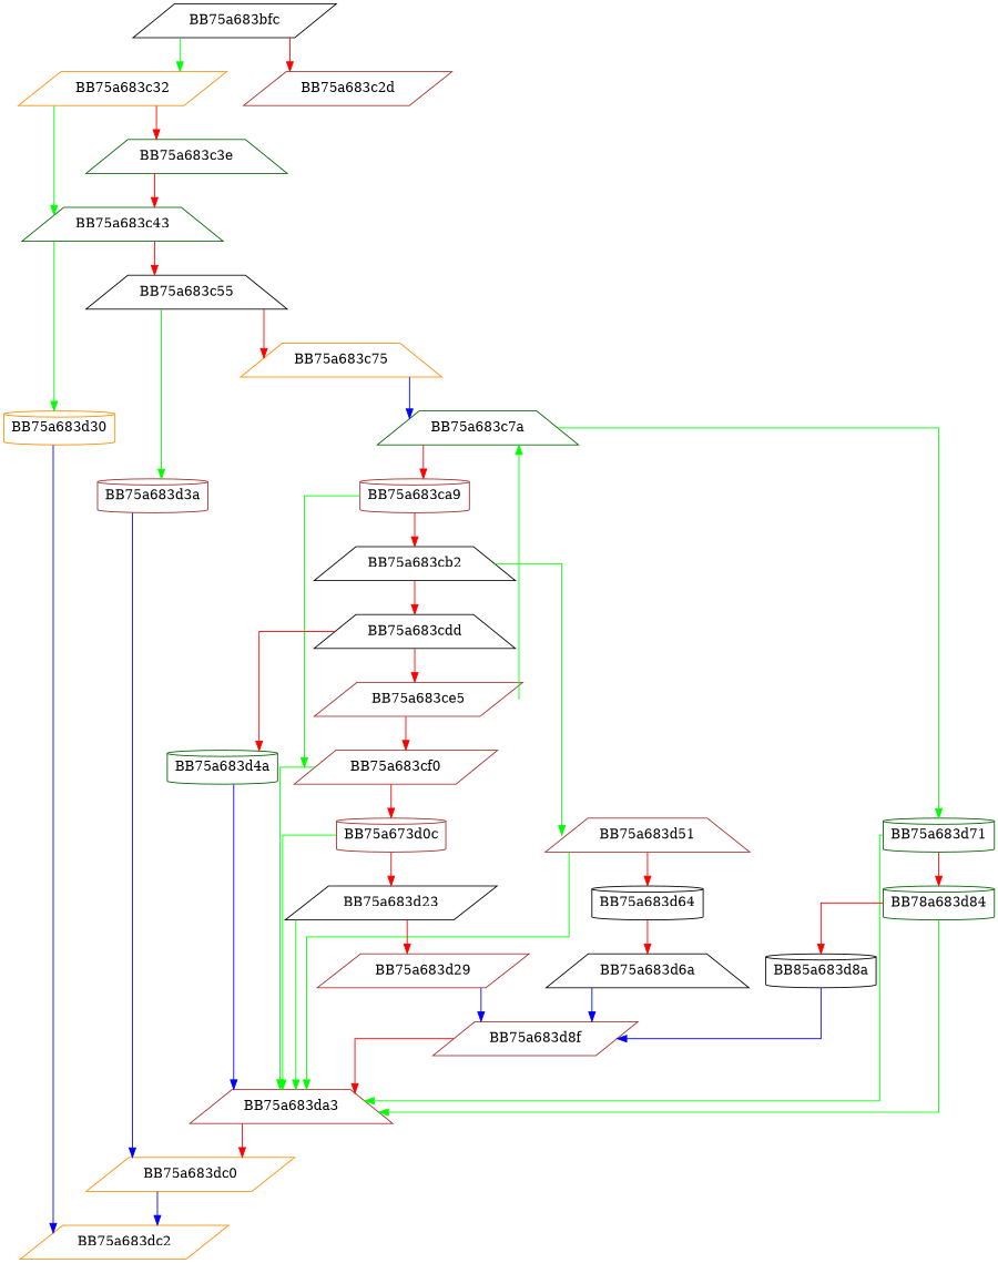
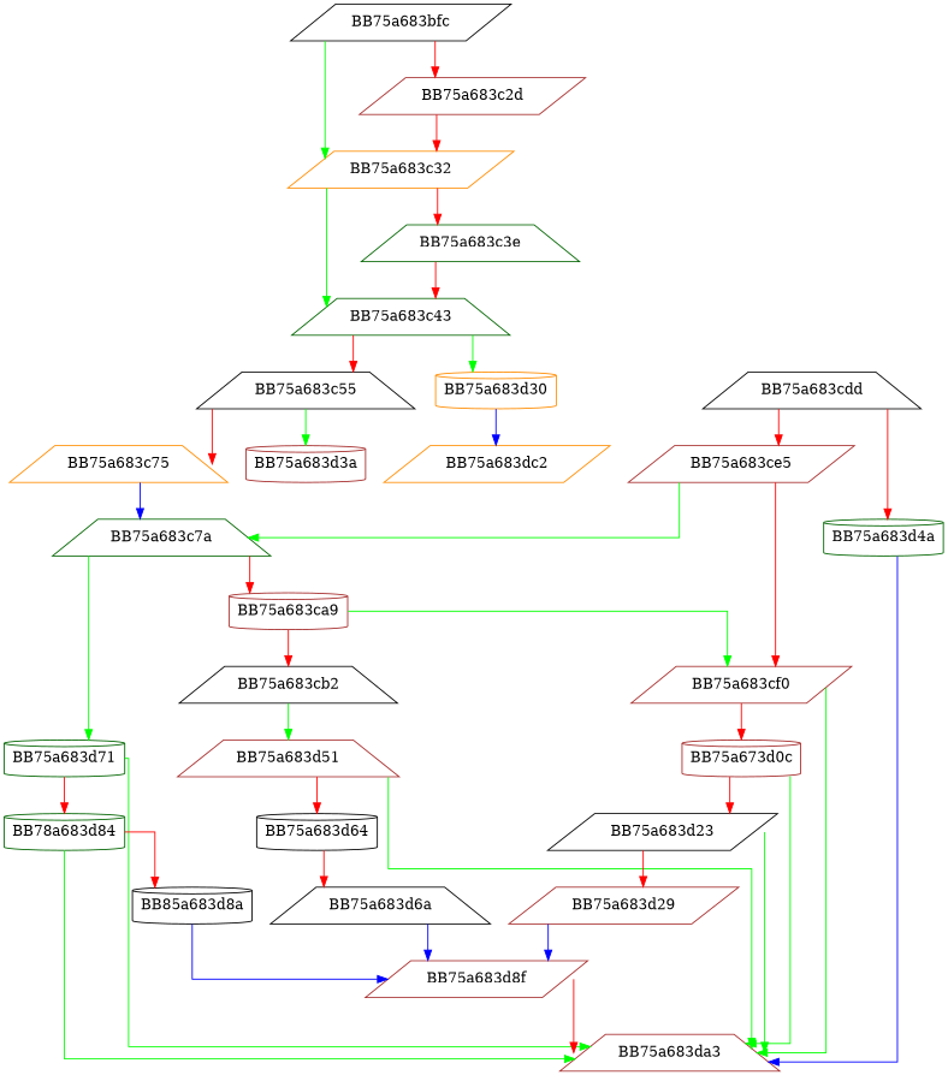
  digraph {
    splines=ortho
    node [color=brown shape=parallelogram]
    edge [color=red]
    BB75a683bfc [color=black]
    BB75a683c32 [color=darkorange]
    BB75a683c2d
    BB75a683c43 [color=darkgreen shape=trapezium]
    BB75a683c3e [color=darkgreen shape=trapezium]
    BB75a683d30 [color=darkorange shape=cylinder]
    BB75a683c55 [color=black shape=trapezium]
    BB75a683dc2 [color=darkorange]
    BB75a683d3a [shape=cylinder]
    BB75a683c75 [color=darkorange shape=trapezium]
-   BB75a683dc0 [color=darkorange]
    BB75a683c7a [color=darkgreen shape=trapezium]
    BB75a683d71 [color=darkgreen shape=cylinder]
    BB75a683ca9 [shape=cylinder]
    BB75a683da3 [shape=trapezium]
    n16 [color=darkgreen label=BB78a683d84 shape=cylinder]
    BB75a683cf0
    BB75a683cb2 [color=black shape=trapezium]
    n19 [color=black label=BB85a683d8a shape=cylinder]
    n20 [label=BB75a673d0c shape=cylinder]
    BB75a683d51 [shape=trapezium]
    BB75a683cdd [color=black shape=trapezium]
    BB75a683d23 [color=black]
    BB75a683d64 [color=black shape=cylinder]
    BB75a683d4a [color=darkgreen shape=cylinder]
    BB75a683ce5
    BB75a683d6a [color=black shape=trapezium]
    BB75a683d29
    BB75a683d8f
    BB75a683bfc -> BB75a683c32 [color=green]
    BB75a683bfc -> BB75a683c2d
    BB75a683c32 -> BB75a683c43 [color=green]
    BB75a683c32 -> BB75a683c3e
+   BB75a683c2d -> BB75a683c32
    BB75a683c43 -> BB75a683d30 [color=green]
    BB75a683c43 -> BB75a683c55
    BB75a683c3e -> BB75a683c43
    BB75a683d30 -> BB75a683dc2 [color=blue]
    BB75a683c55 -> BB75a683d3a [color=green]
    BB75a683c55 -> BB75a683c75
-   BB75a683d3a -> BB75a683dc0 [color=blue]
    BB75a683c75 -> BB75a683c7a [color=blue]
-   BB75a683dc0 -> BB75a683dc2 [color=blue]
    BB75a683c7a -> BB75a683d71 [color=green]
    BB75a683c7a -> BB75a683ca9
    BB75a683d71 -> BB75a683da3 [color=green]
    BB75a683d71 -> n16
    BB75a683ca9 -> BB75a683cf0 [color=green]
    BB75a683ca9 -> BB75a683cb2
-   BB75a683da3 -> BB75a683dc0
    n16 -> BB75a683da3 [color=green]
    n16 -> n19
    BB75a683cf0 -> BB75a683da3 [color=green]
    BB75a683cf0 -> n20
    BB75a683cb2 -> BB75a683d51 [color=green]
-   BB75a683cb2 -> BB75a683cdd
    n19 -> BB75a683d8f [color=blue]
    n20 -> BB75a683da3 [color=green]
    n20 -> BB75a683d23
    BB75a683d51 -> BB75a683da3 [color=green]
    BB75a683d51 -> BB75a683d64
    BB75a683cdd -> BB75a683d4a
    BB75a683cdd -> BB75a683ce5
    BB75a683d23 -> BB75a683da3 [color=green]
    BB75a683d23 -> BB75a683d29
    BB75a683d64 -> BB75a683d6a
    BB75a683d4a -> BB75a683da3 [color=blue]
    BB75a683ce5 -> BB75a683c7a [color=green]
    BB75a683ce5 -> BB75a683cf0
    BB75a683d6a -> BB75a683d8f [color=blue]
    BB75a683d29 -> BB75a683d8f [color=blue]
    BB75a683d8f -> BB75a683da3
  }
